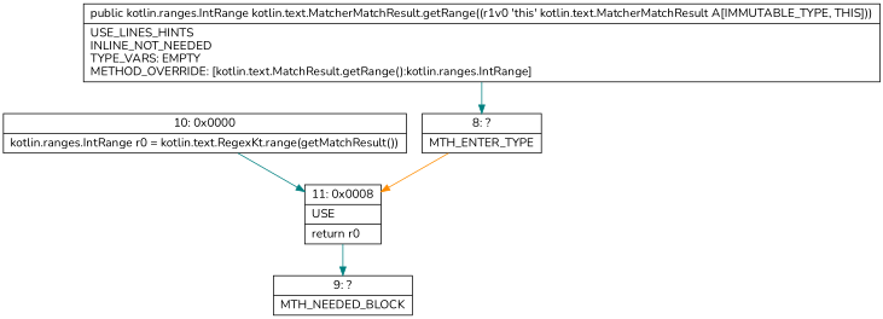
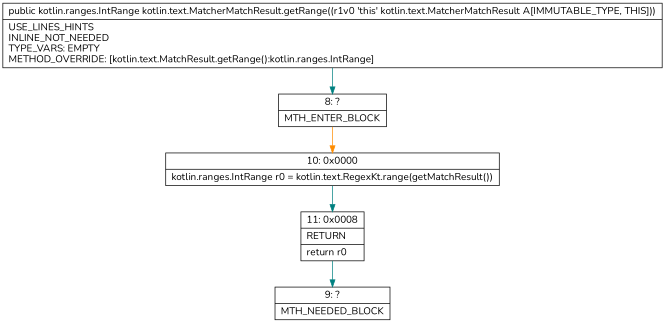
  digraph {
    fontname=Nunito
    node [fontname=Nunito shape=record]
    edge [color=teal fontname=Nunito]
-   n1 [label="{8\:\ ?|MTH_ENTER_TYPE\l}"]
+   n1 [label="{8\:\ ?|MTH_ENTER_BLOCK\l}"]
    n2 [label="{10\:\ 0x0000|kotlin.ranges.IntRange r0 = kotlin.text.RegexKt.range(getMatchResult())\l}"]
-   n3 [label="{11\:\ 0x0008|USE\l|return r0\l}"]
+   n3 [label="{11\:\ 0x0008|RETURN\l|return r0\l}"]
    n4 [label="{9\:\ ?|MTH_NEEDED_BLOCK\l}"]
    n5 [label="{public kotlin.ranges.IntRange kotlin.text.MatcherMatchResult.getRange((r1v0 'this' kotlin.text.MatcherMatchResult A[IMMUTABLE_TYPE, THIS]))  | USE_LINES_HINTS\lINLINE_NOT_NEEDED\lTYPE_VARS: EMPTY\lMETHOD_OVERRIDE: [kotlin.text.MatchResult.getRange():kotlin.ranges.IntRange]\l}"]
-   n1 -> n3 [color=darkorange]
+   n1 -> n2 [color=darkorange]
    n2 -> n3
    n3 -> n4
    n5 -> n1
  }
